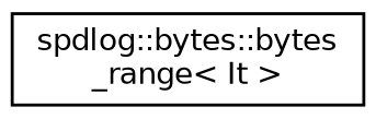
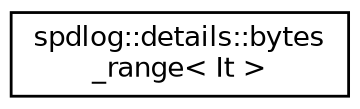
  digraph {
    rankdir=LR
-   n1 [color=black fillcolor=white fontname=Helvetica fontsize=10 height=0.2 label="spdlog::bytes::bytes\l_range\< It \>" shape=record style=filled width=0.4]
+   n1 [color=black fillcolor=white fontname=Helvetica fontsize=10 height=0.2 label="spdlog::details::bytes\l_range\< It \>" shape=record style=filled width=0.4]
  }
